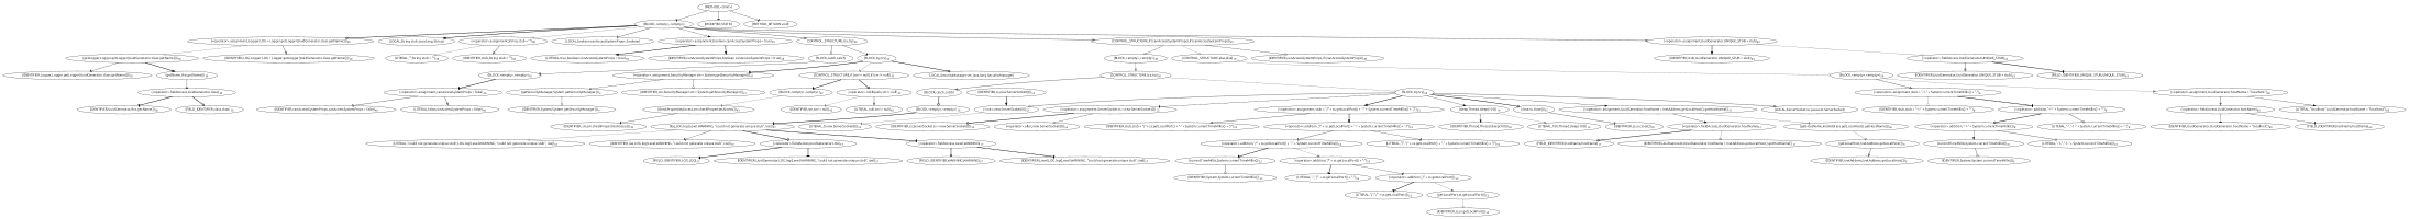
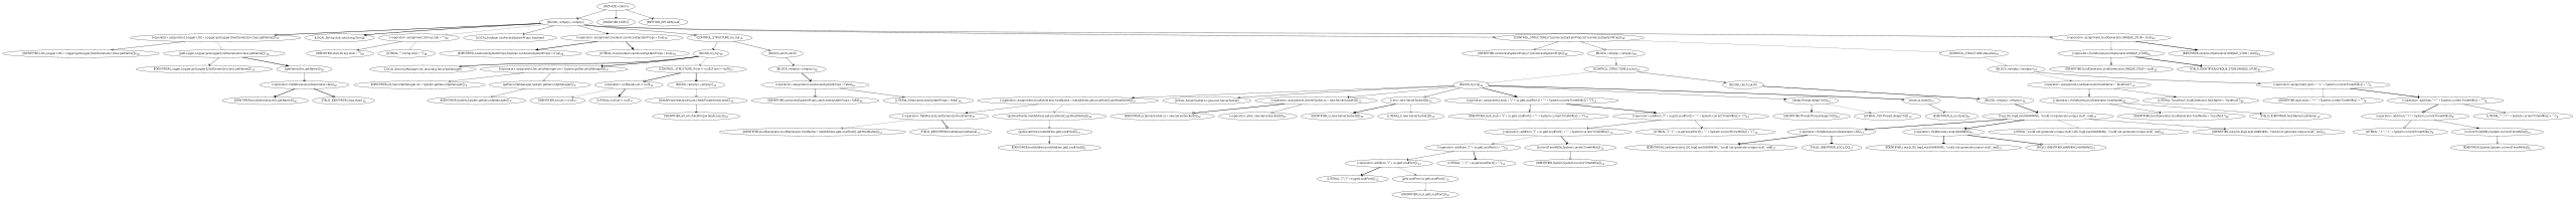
  digraph {
    fontname=Ubuntu
    node [fontname=Ubuntu]
    edge [arrowhead=tee color=black fontname=Ubuntu style=bold]
    n1 [label=<(METHOD,&lt;clinit&gt;)>]
    n2 [label=<(BLOCK,&lt;empty&gt;,&lt;empty&gt;)>]
    n3 [label=<(MODIFIER,STATIC)>]
    n4 [label=<(METHOD_RETURN,void)>]
    n5 [label=<(&lt;operator&gt;.assignment,Logger LOG = Logger.getLogger(UuidGenerator.class.getName()))<SUB>30</SUB>>]
    n6 [label=<(LOCAL,String stub: java.lang.String)>]
    n7 [label=<(&lt;operator&gt;.assignment,String stub = &quot;&quot;)<SUB>38</SUB>>]
    n8 [label=<(LOCAL,boolean canAccessSystemProps: boolean)>]
    n9 [label=<(&lt;operator&gt;.assignment,boolean canAccessSystemProps = true)<SUB>39</SUB>>]
    n10 [label=<(CONTROL_STRUCTURE,try,try)<SUB>40</SUB>>]
    n11 [label=<(CONTROL_STRUCTURE,if (canAccessSystemProps),if (canAccessSystemProps))<SUB>49</SUB>>]
    n12 [label=<(&lt;operator&gt;.assignment,UuidGenerator.UNIQUE_STUB = stub)<SUB>63</SUB>>]
    n13 [label=<(IDENTIFIER,LOG,Logger LOG = Logger.getLogger(UuidGenerator.class.getName()))<SUB>30</SUB>>]
    n14 [label=<(getLogger,Logger.getLogger(UuidGenerator.class.getName()))<SUB>30</SUB>>]
    n15 [label=<(IDENTIFIER,stub,String stub = &quot;&quot;)<SUB>38</SUB>>]
    n16 [label=<(LITERAL,&quot;&quot;,String stub = &quot;&quot;)<SUB>38</SUB>>]
    n17 [label=<(IDENTIFIER,canAccessSystemProps,boolean canAccessSystemProps = true)<SUB>39</SUB>>]
    n18 [label=<(LITERAL,true,boolean canAccessSystemProps = true)<SUB>39</SUB>>]
    n19 [label=<(BLOCK,try,try)<SUB>40</SUB>>]
    n20 [label=<(BLOCK,catch,catch)>]
    n21 [label=<(IDENTIFIER,canAccessSystemProps,if (canAccessSystemProps))<SUB>49</SUB>>]
    n22 [label=<(BLOCK,&lt;empty&gt;,&lt;empty&gt;)<SUB>49</SUB>>]
    n23 [label=<(CONTROL_STRUCTURE,else,else)<SUB>59</SUB>>]
    n24 [label=<(&lt;operator&gt;.fieldAccess,UuidGenerator.UNIQUE_STUB)<SUB>63</SUB>>]
    n25 [label=<(IDENTIFIER,stub,UuidGenerator.UNIQUE_STUB = stub)<SUB>63</SUB>>]
    n26 [label=<(IDENTIFIER,Logger,Logger.getLogger(UuidGenerator.class.getName()))<SUB>30</SUB>>]
    n27 [label=<(getName,this.getName())<SUB>30</SUB>>]
    n28 [label=<(&lt;operator&gt;.fieldAccess,UuidGenerator.class)<SUB>30</SUB>>]
    n29 [label=<(IDENTIFIER,UuidGenerator,this.getName())<SUB>30</SUB>>]
    n30 [label=<(FIELD_IDENTIFIER,class,class)<SUB>30</SUB>>]
    n31 [label=<(LOCAL,SecurityManager sm: java.lang.SecurityManager)>]
    n32 [label=<(&lt;operator&gt;.assignment,SecurityManager sm = System.getSecurityManager())<SUB>41</SUB>>]
    n33 [label=<(CONTROL_STRUCTURE,if (sm != null),if (sm != null))<SUB>42</SUB>>]
    n34 [label=<(BLOCK,&lt;empty&gt;,&lt;empty&gt;)<SUB>45</SUB>>]
    n35 [label=<(IDENTIFIER,sm,SecurityManager sm = System.getSecurityManager())<SUB>41</SUB>>]
    n36 [label=<(getSecurityManager,System.getSecurityManager())<SUB>41</SUB>>]
    n37 [label=<(&lt;operator&gt;.notEquals,sm != null)<SUB>42</SUB>>]
    n38 [label=<(BLOCK,&lt;empty&gt;,&lt;empty&gt;)<SUB>42</SUB>>]
    n39 [label=<(IDENTIFIER,System,System.getSecurityManager())<SUB>41</SUB>>]
    n40 [label=<(IDENTIFIER,sm,sm != null)<SUB>42</SUB>>]
    n41 [label=<(LITERAL,null,sm != null)<SUB>42</SUB>>]
    n42 [label=<(checkPropertiesAccess,sm.checkPropertiesAccess())<SUB>43</SUB>>]
    n43 [label=<(IDENTIFIER,sm,sm.checkPropertiesAccess())<SUB>43</SUB>>]
    n44 [label=<(&lt;operator&gt;.assignment,canAccessSystemProps = false)<SUB>46</SUB>>]
    n45 [label=<(IDENTIFIER,canAccessSystemProps,canAccessSystemProps = false)<SUB>46</SUB>>]
    n46 [label=<(LITERAL,false,canAccessSystemProps = false)<SUB>46</SUB>>]
    n47 [label=<(CONTROL_STRUCTURE,try,try)<SUB>50</SUB>>]
    n48 [label=<(BLOCK,&lt;empty&gt;,&lt;empty&gt;)<SUB>59</SUB>>]
    n49 [label=<(BLOCK,try,try)<SUB>50</SUB>>]
    n50 [label=<(BLOCK,catch,catch)>]
    n51 [label=<(&lt;operator&gt;.assignment,UuidGenerator.hostName = InetAddress.getLocalHost().getHostName())<SUB>51</SUB>>]
    n52 [label=<(LOCAL,ServerSocket ss: java.net.ServerSocket)>]
    n53 [label=<(&lt;operator&gt;.assignment,ServerSocket ss = new ServerSocket(0))<SUB>52</SUB>>]
    n54 [label=<(&lt;init&gt;,new ServerSocket(0))<SUB>52</SUB>>]
    n55 [label=<(&lt;operator&gt;.assignment,stub = &quot;/&quot; + ss.getLocalPort() + &quot;-&quot; + System.currentTimeMillis() + &quot;/&quot;)<SUB>53</SUB>>]
    n56 [label=<(sleep,Thread.sleep(100))<SUB>54</SUB>>]
    n57 [label=<(close,ss.close())<SUB>55</SUB>>]
    n58 [label=<(BLOCK,&lt;empty&gt;,&lt;empty&gt;)<SUB>56</SUB>>]
    n59 [label=<(&lt;operator&gt;.fieldAccess,UuidGenerator.hostName)<SUB>51</SUB>>]
    n60 [label=<(getHostName,InetAddress.getLocalHost().getHostName())<SUB>56</SUB>>]
    n61 [label=<(IDENTIFIER,ss,ServerSocket ss = new ServerSocket(0))<SUB>52</SUB>>]
    n62 [label=<(&lt;operator&gt;.alloc,new ServerSocket(0))<SUB>52</SUB>>]
    n63 [label=<(IDENTIFIER,ss,new ServerSocket(0))<SUB>52</SUB>>]
    n64 [label=<(LITERAL,0,new ServerSocket(0))<SUB>52</SUB>>]
    n65 [label=<(IDENTIFIER,stub,stub = &quot;/&quot; + ss.getLocalPort() + &quot;-&quot; + System.currentTimeMillis() + &quot;/&quot;)<SUB>53</SUB>>]
    n66 [label=<(&lt;operator&gt;.addition,&quot;/&quot; + ss.getLocalPort() + &quot;-&quot; + System.currentTimeMillis() + &quot;/&quot;)<SUB>53</SUB>>]
    n67 [label=<(IDENTIFIER,Thread,Thread.sleep(100))<SUB>54</SUB>>]
    n68 [label=<(LITERAL,100,Thread.sleep(100))<SUB>54</SUB>>]
    n69 [label=<(IDENTIFIER,ss,ss.close())<SUB>55</SUB>>]
    n70 [label=<(IDENTIFIER,UuidGenerator,UuidGenerator.hostName = InetAddress.getLocalHost().getHostName())<SUB>51</SUB>>]
    n71 [label=<(FIELD_IDENTIFIER,hostName,hostName)<SUB>51</SUB>>]
    n72 [label=<(getLocalHost,InetAddress.getLocalHost())<SUB>51</SUB>>]
    n73 [label=<(IDENTIFIER,InetAddress,InetAddress.getLocalHost())<SUB>51</SUB>>]
    n74 [label=<(&lt;operator&gt;.addition,&quot;/&quot; + ss.getLocalPort() + &quot;-&quot; + System.currentTimeMillis())<SUB>53</SUB>>]
    n75 [label=<(LITERAL,&quot;/&quot;,&quot;/&quot; + ss.getLocalPort() + &quot;-&quot; + System.currentTimeMillis() + &quot;/&quot;)<SUB>53</SUB>>]
    n76 [label=<(&lt;operator&gt;.addition,&quot;/&quot; + ss.getLocalPort() + &quot;-&quot;)<SUB>53</SUB>>]
    n77 [label=<(currentTimeMillis,System.currentTimeMillis())<SUB>53</SUB>>]
    n78 [label=<(&lt;operator&gt;.addition,&quot;/&quot; + ss.getLocalPort())<SUB>53</SUB>>]
    n79 [label=<(LITERAL,&quot;-&quot;,&quot;/&quot; + ss.getLocalPort() + &quot;-&quot;)<SUB>53</SUB>>]
    n80 [label=<(IDENTIFIER,System,System.currentTimeMillis())<SUB>53</SUB>>]
    n81 [label=<(LITERAL,&quot;/&quot;,&quot;/&quot; + ss.getLocalPort())<SUB>53</SUB>>]
    n82 [label=<(getLocalPort,ss.getLocalPort())<SUB>53</SUB>>]
    n83 [label=<(IDENTIFIER,ss,ss.getLocalPort())<SUB>53</SUB>>]
    n84 [label=<(log,LOG.log(Level.WARNING, &quot;could not generate unique stub&quot;, ioe))<SUB>57</SUB>>]
    n85 [label=<(&lt;operator&gt;.fieldAccess,UuidGenerator.LOG)<SUB>57</SUB>>]
    n86 [label=<(&lt;operator&gt;.fieldAccess,Level.WARNING)<SUB>57</SUB>>]
    n87 [label=<(LITERAL,&quot;could not generate unique stub&quot;,LOG.log(Level.WARNING, &quot;could not generate unique stub&quot;, ioe))<SUB>57</SUB>>]
    n88 [label=<(IDENTIFIER,ioe,LOG.log(Level.WARNING, &quot;could not generate unique stub&quot;, ioe))<SUB>57</SUB>>]
    n89 [label=<(IDENTIFIER,UuidGenerator,LOG.log(Level.WARNING, &quot;could not generate unique stub&quot;, ioe))<SUB>57</SUB>>]
    n90 [label=<(FIELD_IDENTIFIER,LOG,LOG)<SUB>57</SUB>>]
    n91 [label=<(IDENTIFIER,Level,LOG.log(Level.WARNING, &quot;could not generate unique stub&quot;, ioe))<SUB>57</SUB>>]
    n92 [label=<(FIELD_IDENTIFIER,WARNING,WARNING)<SUB>57</SUB>>]
    n93 [label=<(&lt;operator&gt;.assignment,UuidGenerator.hostName = &quot;localhost&quot;)<SUB>60</SUB>>]
    n94 [label=<(&lt;operator&gt;.assignment,stub = &quot;-1-&quot; + System.currentTimeMillis() + &quot;-&quot;)<SUB>61</SUB>>]
    n95 [label=<(&lt;operator&gt;.fieldAccess,UuidGenerator.hostName)<SUB>60</SUB>>]
    n96 [label=<(LITERAL,&quot;localhost&quot;,UuidGenerator.hostName = &quot;localhost&quot;)<SUB>60</SUB>>]
    n97 [label=<(IDENTIFIER,stub,stub = &quot;-1-&quot; + System.currentTimeMillis() + &quot;-&quot;)<SUB>61</SUB>>]
    n98 [label=<(&lt;operator&gt;.addition,&quot;-1-&quot; + System.currentTimeMillis() + &quot;-&quot;)<SUB>61</SUB>>]
    n99 [label=<(IDENTIFIER,UuidGenerator,UuidGenerator.hostName = &quot;localhost&quot;)<SUB>60</SUB>>]
    n100 [label=<(FIELD_IDENTIFIER,hostName,hostName)<SUB>60</SUB>>]
    n101 [label=<(&lt;operator&gt;.addition,&quot;-1-&quot; + System.currentTimeMillis())<SUB>61</SUB>>]
    n102 [label=<(LITERAL,&quot;-&quot;,&quot;-1-&quot; + System.currentTimeMillis() + &quot;-&quot;)<SUB>61</SUB>>]
    n103 [label=<(LITERAL,&quot;-1-&quot;,&quot;-1-&quot; + System.currentTimeMillis())<SUB>61</SUB>>]
    n104 [label=<(currentTimeMillis,System.currentTimeMillis())<SUB>61</SUB>>]
    n105 [label=<(IDENTIFIER,System,System.currentTimeMillis())<SUB>61</SUB>>]
    n106 [label=<(IDENTIFIER,UuidGenerator,UuidGenerator.UNIQUE_STUB = stub)<SUB>63</SUB>>]
    n107 [label=<(FIELD_IDENTIFIER,UNIQUE_STUB,UNIQUE_STUB)<SUB>63</SUB>>]
    n1 -> n2 [style=solid]
    n1 -> n3 [style=solid]
    n1 -> n4 [style=solid]
    n2 -> n5 [arrowhead=odot]
    n2 -> n6 [arrowhead=normal]
    n2 -> n7 [arrowhead=odot color=gray40 style=solid]
    n2 -> n8 [color=gray40]
    n2 -> n9 [arrowhead=normal style=solid]
    n2 -> n10 [arrowhead=normal color=gray40]
    n2 -> n11 [arrowhead=normal color=gray40]
    n2 -> n12 [arrowhead=normal color=gray40]
    n5 -> n13 [arrowhead=normal color=gray40]
    n5 -> n14 [arrowhead=odot color=gray40 style=solid]
    n7 -> n15 [arrowhead=normal color=gray40]
    n7 -> n16 [arrowhead=odot color=gray40 style=solid]
    n9 -> n17 [arrowhead=normal]
    n9 -> n18 [arrowhead=normal]
    n10 -> n19 [style=solid]
    n10 -> n20 [arrowhead=odot color=gray40]
    n11 -> n21 [arrowhead=odot style=solid]
    n11 -> n22 [arrowhead=odot style=solid]
    n11 -> n23 [arrowhead=odot color=gray40 style=solid]
    n12 -> n24 [arrowhead=odot color=gray40 style=solid]
    n12 -> n25 [arrowhead=normal]
    n14 -> n26 [style=solid]
    n14 -> n27 [arrowhead=normal]
    n19 -> n31 [arrowhead=odot]
    n19 -> n32
    n19 -> n33 [color=gray40 style=solid]
    n20 -> n34 [style=solid]
    n22 -> n47 [arrowhead=normal color=gray40 style=solid]
    n23 -> n48 [arrowhead=odot color=gray40 style=solid]
    n24 -> n106 [arrowhead=normal color=gray40]
    n24 -> n107
    n27 -> n28 [style=solid]
    n28 -> n29
    n28 -> n30 [arrowhead=odot]
    n32 -> n35 [arrowhead=odot style=solid]
    n32 -> n36 [arrowhead=odot style=solid]
    n33 -> n37 [arrowhead=odot]
    n33 -> n38
    n34 -> n44
    n36 -> n39 [arrowhead=odot style=solid]
    n37 -> n40 [color=gray40 style=solid]
-   n37 -> n41 [arrowhead=normal color=gray40]
+   n37 -> n41 [arrowhead=normal]
    n38 -> n42 [color=gray40 style=solid]
    n42 -> n43 [style=solid]
    n44 -> n45 [color=gray40]
    n44 -> n46 [arrowhead=normal color=gray40]
    n47 -> n49 [arrowhead=odot color=gray40 style=solid]
    n47 -> n50 [arrowhead=normal color=gray40]
    n48 -> n93 [arrowhead=normal color=gray40 style=solid]
    n48 -> n94 [arrowhead=normal color=gray40]
    n49 -> n51 [arrowhead=normal style=solid]
    n49 -> n52 [arrowhead=normal color=gray40]
    n49 -> n53 [style=solid]
    n49 -> n54 [arrowhead=odot color=gray40]
    n49 -> n55 [arrowhead=normal]
    n49 -> n56 [arrowhead=normal style=solid]
    n49 -> n57 [arrowhead=odot]
    n50 -> n58 [arrowhead=odot]
    n51 -> n59 [arrowhead=normal style=solid]
    n51 -> n60 [color=gray40 style=solid]
    n53 -> n61 [arrowhead=odot]
    n53 -> n62 [arrowhead=odot style=solid]
-   n63 -> n54 [arrowhead=normal]
+   n54 -> n63 [arrowhead=normal]
    n54 -> n64 [color=gray40 style=solid]
    n55 -> n65 [arrowhead=normal color=gray40]
    n55 -> n66 [arrowhead=normal]
    n56 -> n67 [arrowhead=normal style=solid]
    n56 -> n68 [arrowhead=normal color=gray40 style=solid]
    n57 -> n69 [color=gray40]
    n58 -> n84
    n59 -> n70 [color=gray40 style=solid]
    n59 -> n71 [arrowhead=odot]
    n60 -> n72 [color=gray40 style=solid]
    n66 -> n74 [color=gray40]
    n66 -> n75 [style=solid]
    n72 -> n73 [arrowhead=normal color=gray40]
    n74 -> n76 [arrowhead=normal color=gray40 style=solid]
    n74 -> n77
    n76 -> n78 [style=solid]
    n76 -> n79
    n77 -> n80 [arrowhead=odot color=gray40]
    n78 -> n81
    n78 -> n82 [arrowhead=normal color=gray40 style=solid]
    n82 -> n83 [arrowhead=odot color=gray40 style=solid]
    n84 -> n85 [arrowhead=odot]
    n84 -> n86
    n84 -> n87 [arrowhead=odot color=gray40 style=solid]
    n84 -> n88 [style=solid]
    n85 -> n89
    n85 -> n90
    n86 -> n91
    n86 -> n92 [arrowhead=odot]
    n93 -> n95 [arrowhead=normal color=gray40]
    n93 -> n96 [arrowhead=normal style=solid]
    n94 -> n97 [arrowhead=odot color=gray40 style=solid]
    n94 -> n98
    n95 -> n99 [style=solid]
    n95 -> n100 [style=solid]
    n98 -> n101 [arrowhead=odot]
    n98 -> n102 [arrowhead=odot color=gray40]
    n101 -> n103 [arrowhead=odot color=gray40]
    n101 -> n104 [arrowhead=normal style=solid]
    n104 -> n105 [arrowhead=odot color=gray40]
  }
